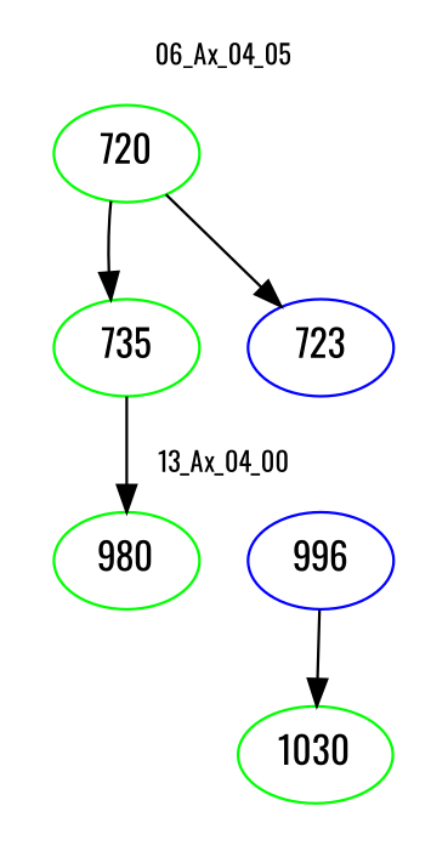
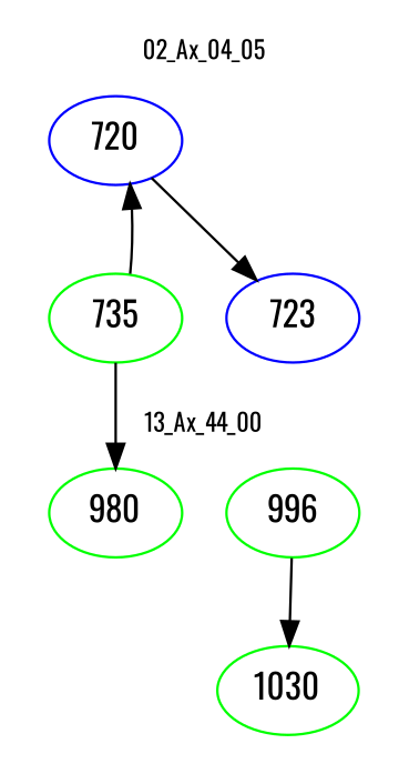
  digraph {
    fontname=Oswald
    node [color=blue fontname=Oswald]
    edge [color=black fontname=Oswald]
-   n1 [label=996]
+   n1 [color=green label=996]
    n2 [color=green label=980]
    n3 [color=green label=1030]
-   n4 [color=green label=720]
+   n4 [label=720]
    n5 [color=green label=735]
    n6 [label=723]
    subgraph cluster_1 {
      color=white
      fontsize=10
-     label="13_Ax_04_00"
+     label="13_Ax_44_00"
      n1
      n2
      n3
    }
    subgraph cluster_2 {
      color=white
      fontsize=10
-     label="06_Ax_04_05"
+     label="02_Ax_04_05"
      n4
      n5
      n6
    }
    n1 -> n3
-   n4 -> n5
+   n5 -> n4
    n4 -> n6
    n5 -> n2
  }
